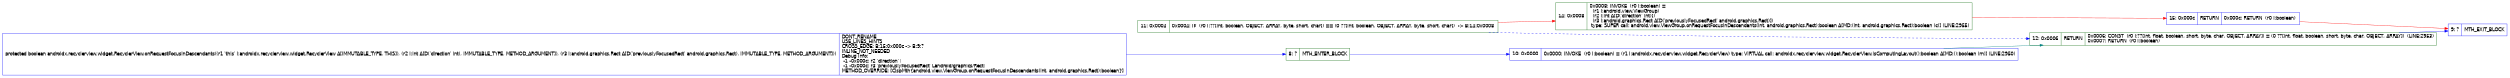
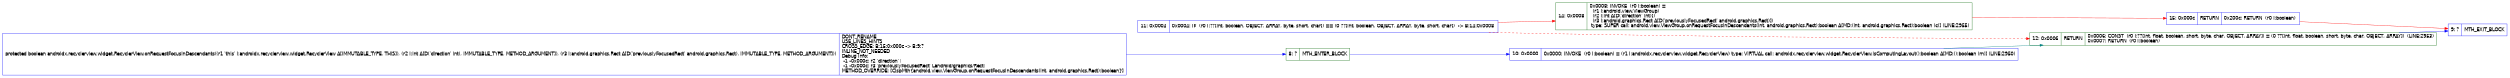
  digraph {
    fontname="DejaVu Sans"
    rankdir=LR
    node [color=darkgreen fontname="DejaVu Sans" shape=record]
    edge [color=blue fontname="DejaVu Sans"]
    n1 [label="{8\:\ ?|MTH_ENTER_BLOCK\l}"]
    n2 [color=blue label="{10\:\ 0x0000|0x0000: INVOKE  (r0 I:boolean) = (r1 I:androidx.recyclerview.widget.RecyclerView) type: VIRTUAL call: androidx.recyclerview.widget.RecyclerView.isComputingLayout():boolean A[MD:():boolean (m)] (LINE:2950)\l}"]
    n3 [label="{12\:\ 0x0006|RETURN\l|0x0006: CONST  (r0 I:??[int, float, boolean, short, byte, char, OBJECT, ARRAY]) = (0 ??[int, float, boolean, short, byte, char, OBJECT, ARRAY])  (LINE:2953)\l0x0007: RETURN  (r0 I:boolean) \l}"]
-   n4 [label="{11\:\ 0x0004|0x0004: IF  (r0 I:??[int, boolean, OBJECT, ARRAY, byte, short, char]) == (0 ??[int, boolean, OBJECT, ARRAY, byte, short, char])  \-\> B:14:0x0008 \l}"]
+   n4 [color=blue label="{11\:\ 0x0004|0x0004: IF  (r0 I:??[int, boolean, OBJECT, ARRAY, byte, short, char]) == (0 ??[int, boolean, OBJECT, ARRAY, byte, short, char])  \-\> B:14:0x0008 \l}"]
    n5 [label="{14\:\ 0x0008|0x0008: INVOKE  (r0 I:boolean) = \l  (r1 I:android.view.ViewGroup)\l  (r2 I:int A[D('direction' int)])\l  (r3 I:android.graphics.Rect A[D('previouslyFocusedRect' android.graphics.Rect)])\l type: SUPER call: android.view.ViewGroup.onRequestFocusInDescendants(int, android.graphics.Rect):boolean A[MD:(int, android.graphics.Rect):boolean (c)] (LINE:2955)\l}"]
    n6 [color=blue label="{9\:\ ?|MTH_EXIT_BLOCK\l}"]
-   n7 [color=blue label="{15\:\ 0x000c|RETURN\l|0x000c: RETURN  (r0 I:boolean) \l}"]
+   n7 [color=blue label="{15\:\ 0x000c|RETURN\l|0x200c: RETURN  (r0 I:boolean) \l}"]
    n8 [color=blue label="{protected boolean androidx.recyclerview.widget.RecyclerView.onRequestFocusInDescendants((r1 'this' I:androidx.recyclerview.widget.RecyclerView A[IMMUTABLE_TYPE, THIS]), (r2 I:int A[D('direction' int), IMMUTABLE_TYPE, METHOD_ARGUMENT]), (r3 I:android.graphics.Rect A[D('previouslyFocusedRect' android.graphics.Rect), IMMUTABLE_TYPE, METHOD_ARGUMENT]))  | DONT_RENAME\lUSE_LINES_HINTS\lCROSS_EDGE: B:15:0x000c \-\> B:9:?\lINLINE_NOT_NEEDED\lDebug Info:\l  \-1 \-0x000c: r2 'direction' I\l  \-1 \-0x000c: r3 'previouslyFocusedRect' Landroid\/graphics\/Rect;\lMETHOD_OVERRIDE: [ClspMth\{android.view.ViewGroup.onRequestFocusInDescendants(int, android.graphics.Rect):boolean\}]\l}"]
    n1 -> n2
    n2 -> n3 [color=teal]
    n3 -> n6
-   n4 -> n3 [style=dashed]
+   n4 -> n3 [color=red style=dashed]
    n4 -> n5 [color=red]
    n5 -> n7 [color=red]
    n7 -> n6 [color=red]
    n8 -> n1
  }
